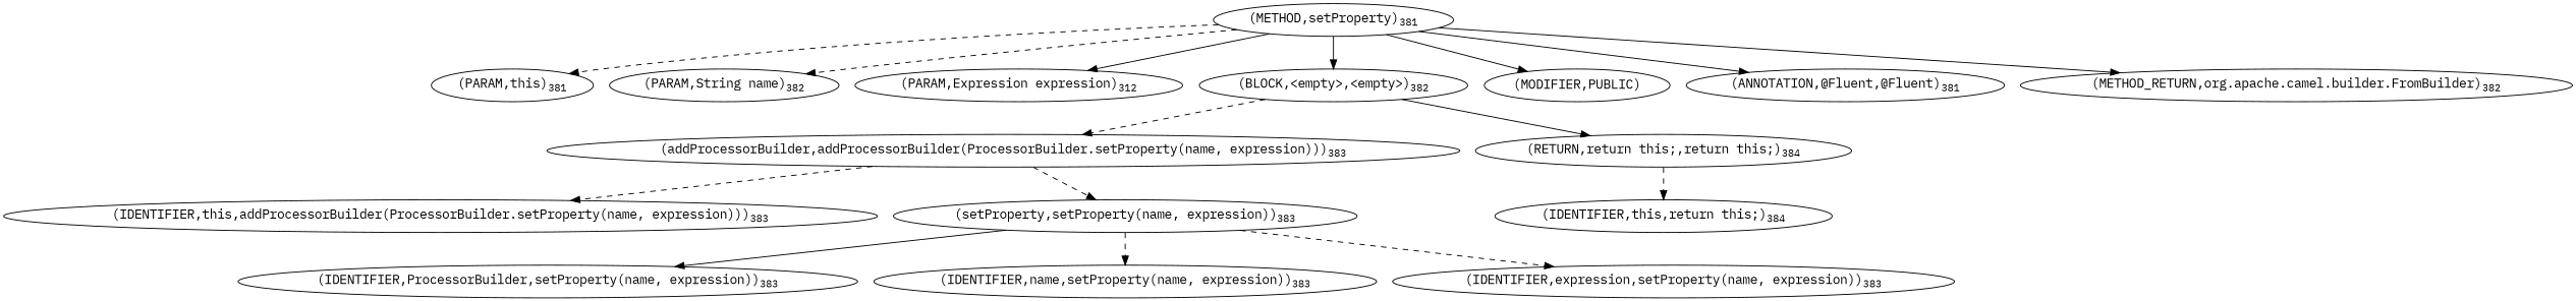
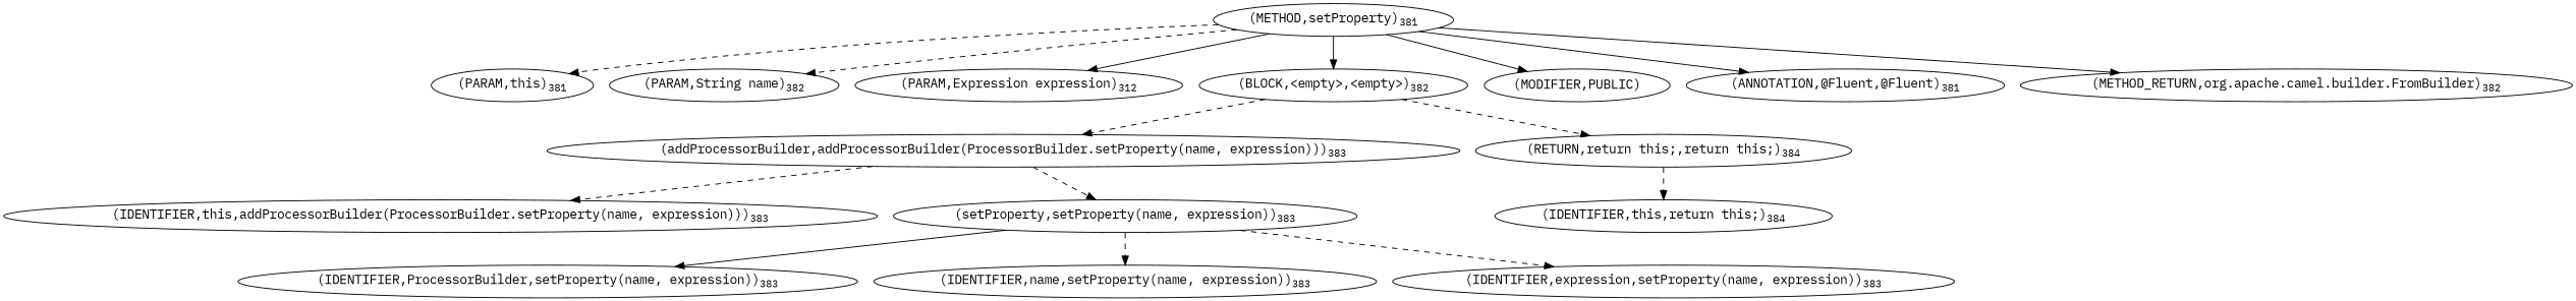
  digraph {
    fontname="IBM Plex Mono"
    node [fontname="IBM Plex Mono"]
    edge [fontname="IBM Plex Mono" style=dashed]
    n1 [label=<(METHOD,setProperty)<SUB>381</SUB>>]
    n2 [label=<(PARAM,this)<SUB>381</SUB>>]
    n3 [label=<(PARAM,String name)<SUB>382</SUB>>]
    n4 [label=<(PARAM,Expression expression)<SUB>312</SUB>>]
    n5 [label=<(BLOCK,&lt;empty&gt;,&lt;empty&gt;)<SUB>382</SUB>>]
    n6 [label=<(MODIFIER,PUBLIC)>]
    n7 [label=<(ANNOTATION,@Fluent,@Fluent)<SUB>381</SUB>>]
    n8 [label=<(METHOD_RETURN,org.apache.camel.builder.FromBuilder)<SUB>382</SUB>>]
    n9 [label=<(addProcessorBuilder,addProcessorBuilder(ProcessorBuilder.setProperty(name, expression)))<SUB>383</SUB>>]
    n10 [label=<(RETURN,return this;,return this;)<SUB>384</SUB>>]
    n11 [label=<(IDENTIFIER,this,addProcessorBuilder(ProcessorBuilder.setProperty(name, expression)))<SUB>383</SUB>>]
    n12 [label=<(setProperty,setProperty(name, expression))<SUB>383</SUB>>]
    n13 [label=<(IDENTIFIER,this,return this;)<SUB>384</SUB>>]
    n14 [label=<(IDENTIFIER,ProcessorBuilder,setProperty(name, expression))<SUB>383</SUB>>]
    n15 [label=<(IDENTIFIER,name,setProperty(name, expression))<SUB>383</SUB>>]
    n16 [label=<(IDENTIFIER,expression,setProperty(name, expression))<SUB>383</SUB>>]
    n1 -> n2
    n1 -> n3
    n1 -> n4 [style=solid]
    n1 -> n5 [style=solid]
    n1 -> n6 [style=solid]
    n1 -> n7 [style=solid]
    n1 -> n8 [style=solid]
    n5 -> n9
-   n5 -> n10 [style=solid]
+   n5 -> n10
    n9 -> n11
    n9 -> n12
    n10 -> n13
    n12 -> n14 [style=solid]
    n12 -> n15
    n12 -> n16
  }
